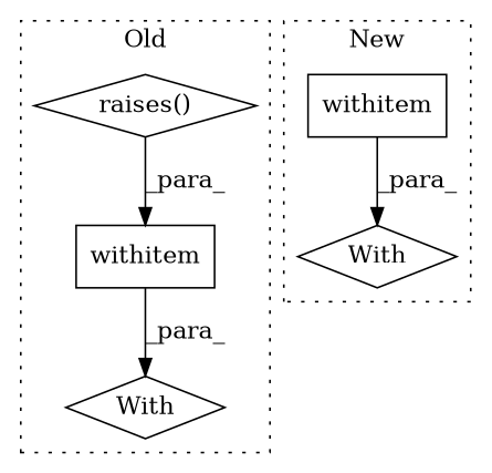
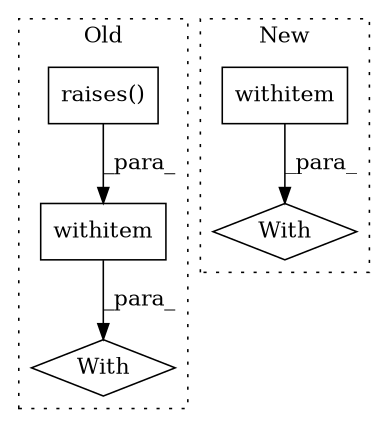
  digraph {
    node [a=49 l=6 shape=box]
-   n1 [a=75 l="14,12" label="raises()" s="1305,1331" shape=diamond]
+   n1 [a=75 l="14,12" label="raises()" s="1305,1331"]
    n2 [label=withitem s=1305]
    n3 [a=39 l="5,42" label=With s="1300,1311" shape=diamond]
    n4 [a=39 l="5,34" label=With s="1541,1552" shape=diamond]
    n5 [label=withitem s=1546]
    subgraph cluster_1 {
      label=Old
      style=dotted
      n1
      n2
      n3
    }
    subgraph cluster_2 {
      label=New
      style=dotted
      n4
      n5
    }
    n1 -> n2 [label=_para_]
    n2 -> n3 [label=_para_]
    n5 -> n4 [label=_para_]
  }
